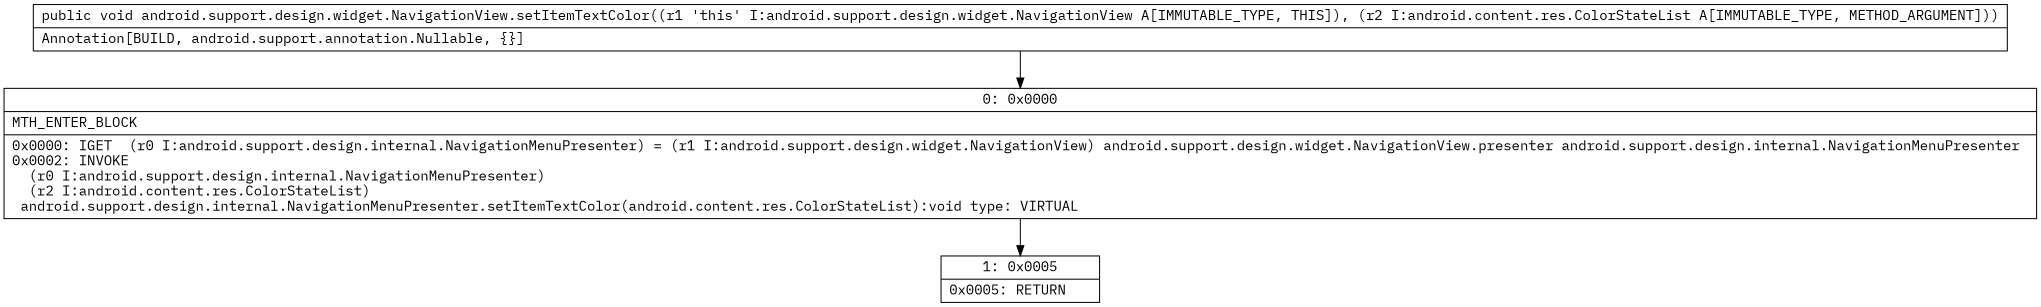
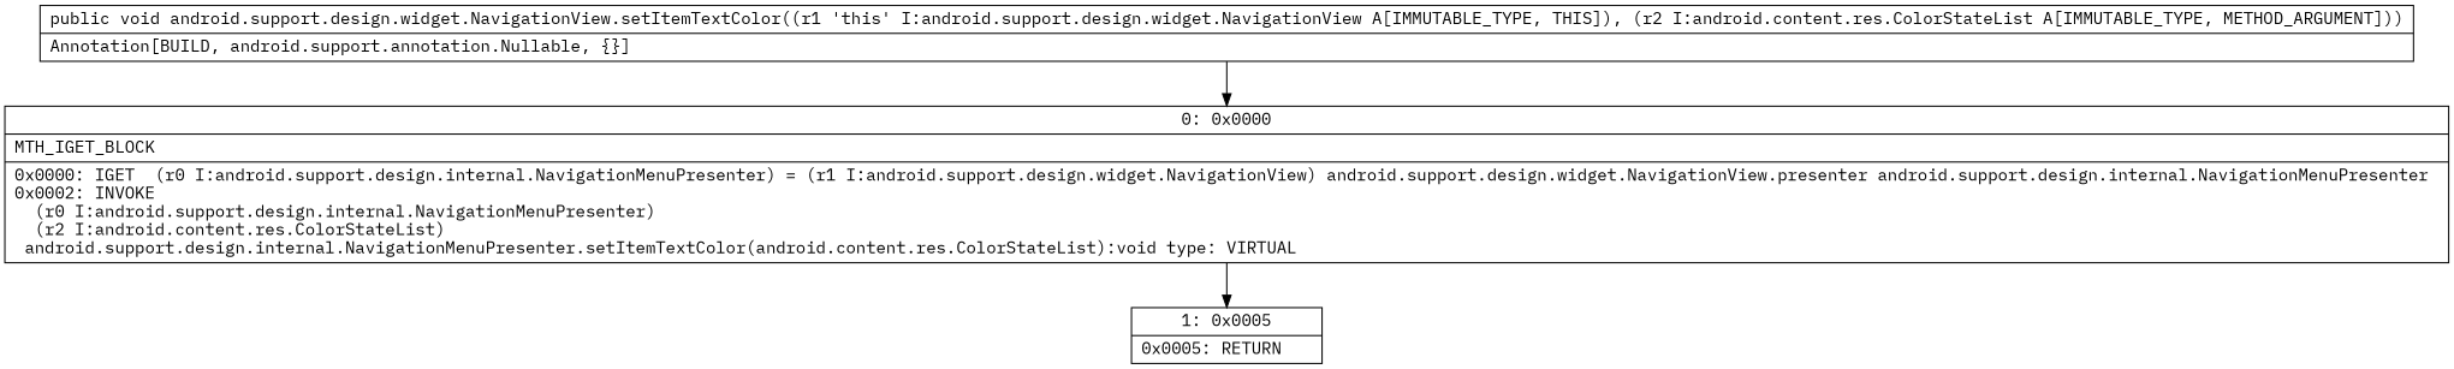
  digraph {
    fontname="IBM Plex Mono"
    node [shape=record fontname="IBM Plex Mono"]
    edge [fontname="IBM Plex Mono"]
-   n1 [label="{0\:\ 0x0000|MTH_ENTER_BLOCK\l|0x0000: IGET  (r0 I:android.support.design.internal.NavigationMenuPresenter) = (r1 I:android.support.design.widget.NavigationView) android.support.design.widget.NavigationView.presenter android.support.design.internal.NavigationMenuPresenter \l0x0002: INVOKE  \l  (r0 I:android.support.design.internal.NavigationMenuPresenter)\l  (r2 I:android.content.res.ColorStateList)\l android.support.design.internal.NavigationMenuPresenter.setItemTextColor(android.content.res.ColorStateList):void type: VIRTUAL \l}"]
+   n1 [label="{0\:\ 0x0000|MTH_IGET_BLOCK\l|0x0000: IGET  (r0 I:android.support.design.internal.NavigationMenuPresenter) = (r1 I:android.support.design.widget.NavigationView) android.support.design.widget.NavigationView.presenter android.support.design.internal.NavigationMenuPresenter \l0x0002: INVOKE  \l  (r0 I:android.support.design.internal.NavigationMenuPresenter)\l  (r2 I:android.content.res.ColorStateList)\l android.support.design.internal.NavigationMenuPresenter.setItemTextColor(android.content.res.ColorStateList):void type: VIRTUAL \l}"]
    n2 [label="{1\:\ 0x0005|0x0005: RETURN   \l}"]
    n3 [label="{public void android.support.design.widget.NavigationView.setItemTextColor((r1 'this' I:android.support.design.widget.NavigationView A[IMMUTABLE_TYPE, THIS]), (r2 I:android.content.res.ColorStateList A[IMMUTABLE_TYPE, METHOD_ARGUMENT]))  | Annotation[BUILD, android.support.annotation.Nullable, \{\}]\l}"]
    n1 -> n2
    n3 -> n1
  }
